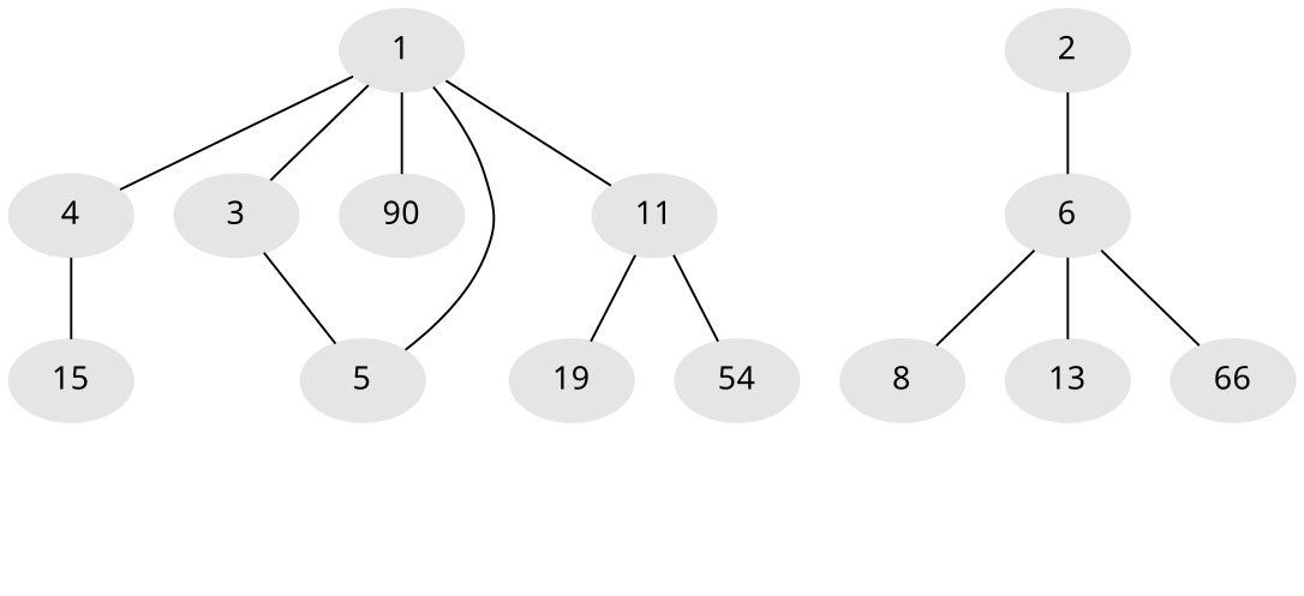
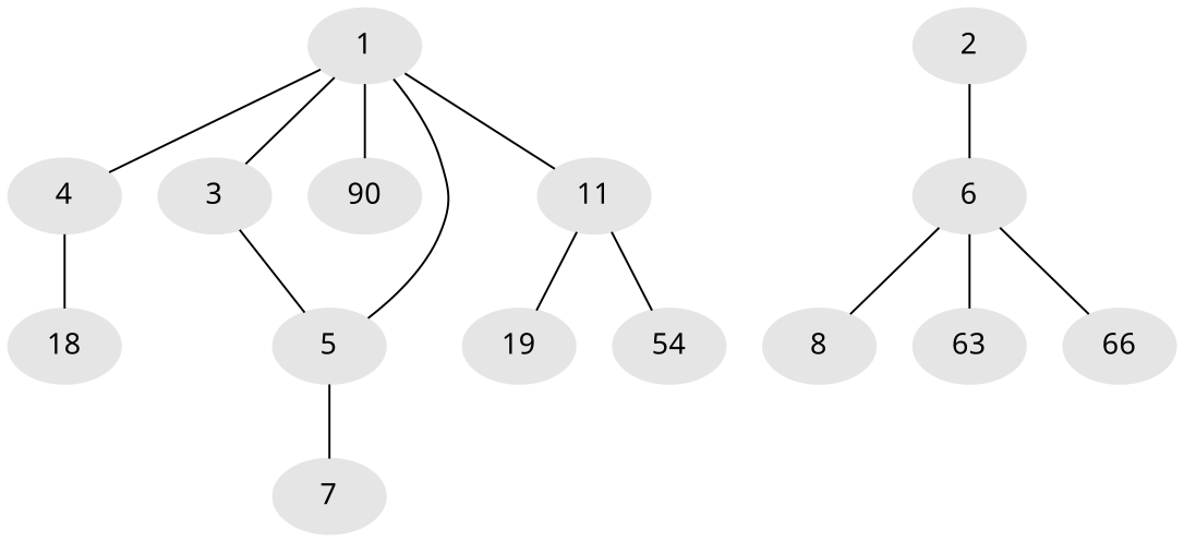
  graph {
    fontname="Noto Sans"
    node [color=gray90 fontname="Noto Sans" style=filled]
    edge [fontname="Noto Sans" weight=1.0]
    1
    3
    4
    n4 [label=90]
    11
    5
    2
    6
-   15
+   15 [label=18]
    n10 [label=19]
    n11 [label=54]
    8
-   13
+   13 [label=63]
    n14 [label=66]
+   7
    1 -- 3
    1 -- 4
    1 -- n4
    1 -- 11
    1 -- 5
    3 -- 5
    4 -- 15
    11 -- n10
    11 -- n11
+   5 -- 7
    2 -- 6
    6 -- 8
    6 -- 13
    6 -- n14
  }
